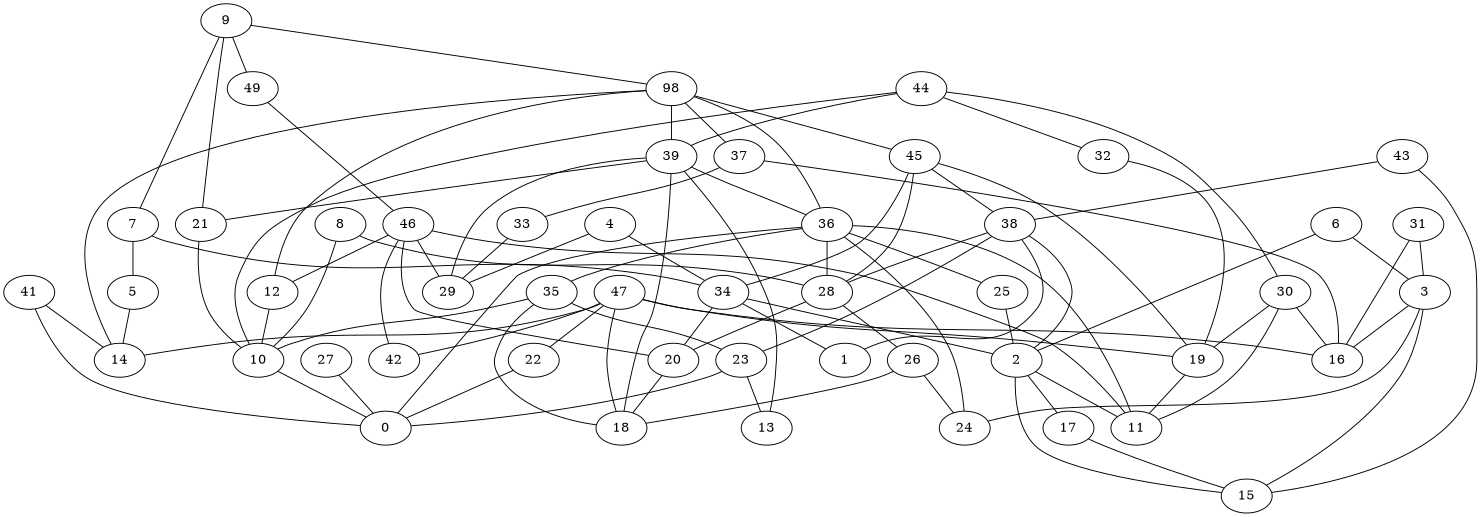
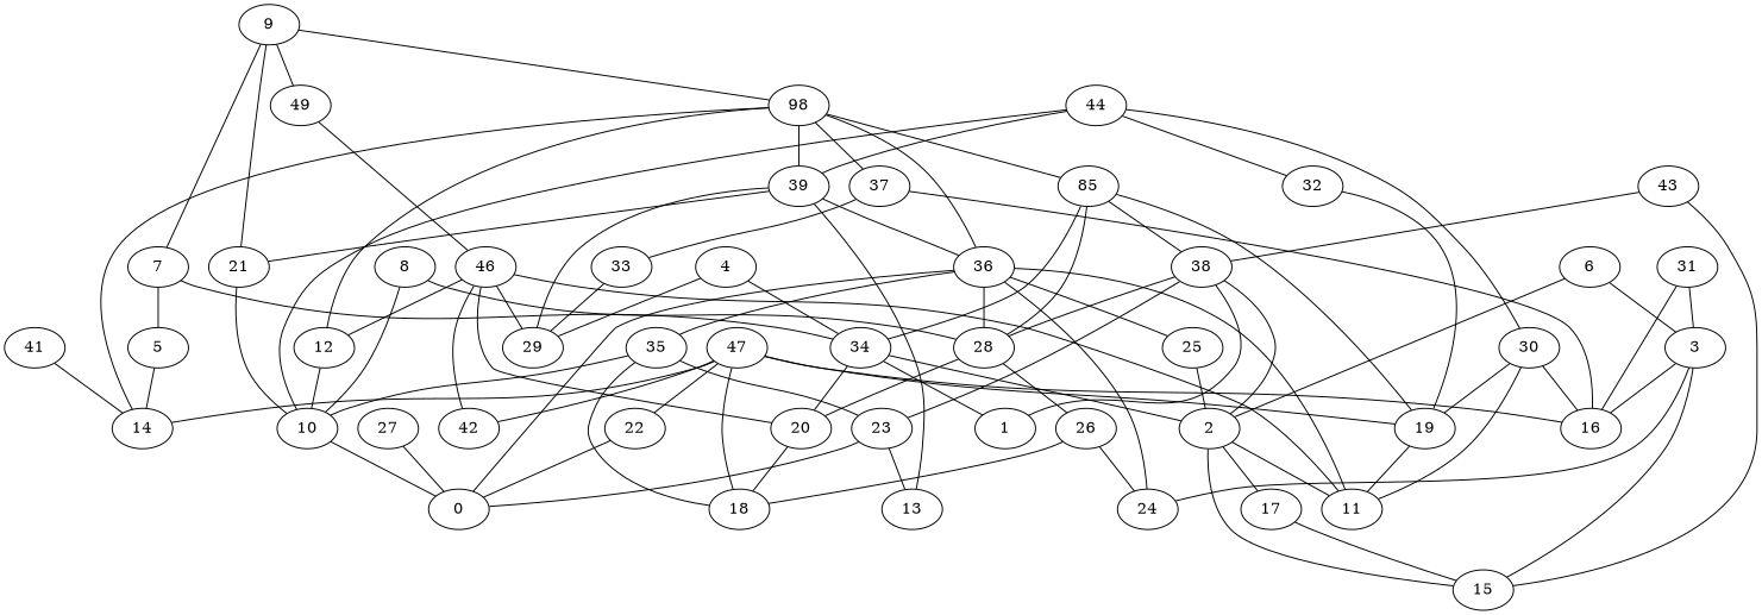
  digraph {
    edge [color=black dir=none]
    25
    2
    11
    17
    15
    23
    0
    10
    13
    21
    49
    46
    29
    12
    20
    42
    26
    24
    18
    32
    19
    27
    35
    33
    44
    30
    39
    16
    36
    8
    28
    38
    1
    7
    5
    34
    14
    22
    9
    n40 [label=98]
    37
-   45
+   45 [label=85]
    41
    31
    3
    43
    47
    4
    6
    subgraph sub_1 {
      25
      2
      11
      17
      15
      23
      0
      10
      13
      21
      49
      46
      29
      12
      20
      42
      26
      24
      18
      32
      19
      27
      35
      33
      44
      30
      39
      16
      36
      8
      28
      38
      1
      7
      5
      34
      14
      22
      9
      n40
      37
      45
      41
      31
      3
      43
      47
      4
      6
    }
    25 -> 2
    2 -> 11
    2 -> 17
    2 -> 15
    17 -> 15
    23 -> 0
    23 -> 13
    10 -> 0
    21 -> 10
    49 -> 46
    46 -> 11
    46 -> 29
    46 -> 12
    46 -> 20
    46 -> 42
    12 -> 10
    20 -> 18
    26 -> 24
    26 -> 18
    32 -> 19
    19 -> 11
    27 -> 0
    35 -> 23
    35 -> 10
    35 -> 18
    33 -> 29
    44 -> 10
    44 -> 32
    44 -> 30
    44 -> 39
    30 -> 11
    30 -> 19
    30 -> 16
    39 -> 13
    39 -> 21
    39 -> 29
-   39 -> 18
    39 -> 36
    36 -> 25
    36 -> 11
    36 -> 0
    36 -> 24
    36 -> 35
    36 -> 28
    8 -> 10
    8 -> 28
    28 -> 20
    28 -> 26
    38 -> 2
    38 -> 23
    38 -> 28
    38 -> 1
    7 -> 5
    7 -> 34
    5 -> 14
    34 -> 2
    34 -> 20
    34 -> 1
    22 -> 0
    9 -> 21
    9 -> 49
    9 -> 7
    9 -> n40
    n40 -> 12
    n40 -> 39
    n40 -> 36
    n40 -> 14
    n40 -> 37
    n40 -> 45
    37 -> 33
    37 -> 16
    45 -> 19
    45 -> 28
    45 -> 38
    45 -> 34
-   41 -> 0
    41 -> 14
    31 -> 16
    31 -> 3
    3 -> 15
    3 -> 24
    3 -> 16
    43 -> 15
    43 -> 38
    47 -> 42
    47 -> 18
    47 -> 19
    47 -> 16
    47 -> 14
    47 -> 22
    4 -> 29
    4 -> 34
    6 -> 2
    6 -> 3
  }
